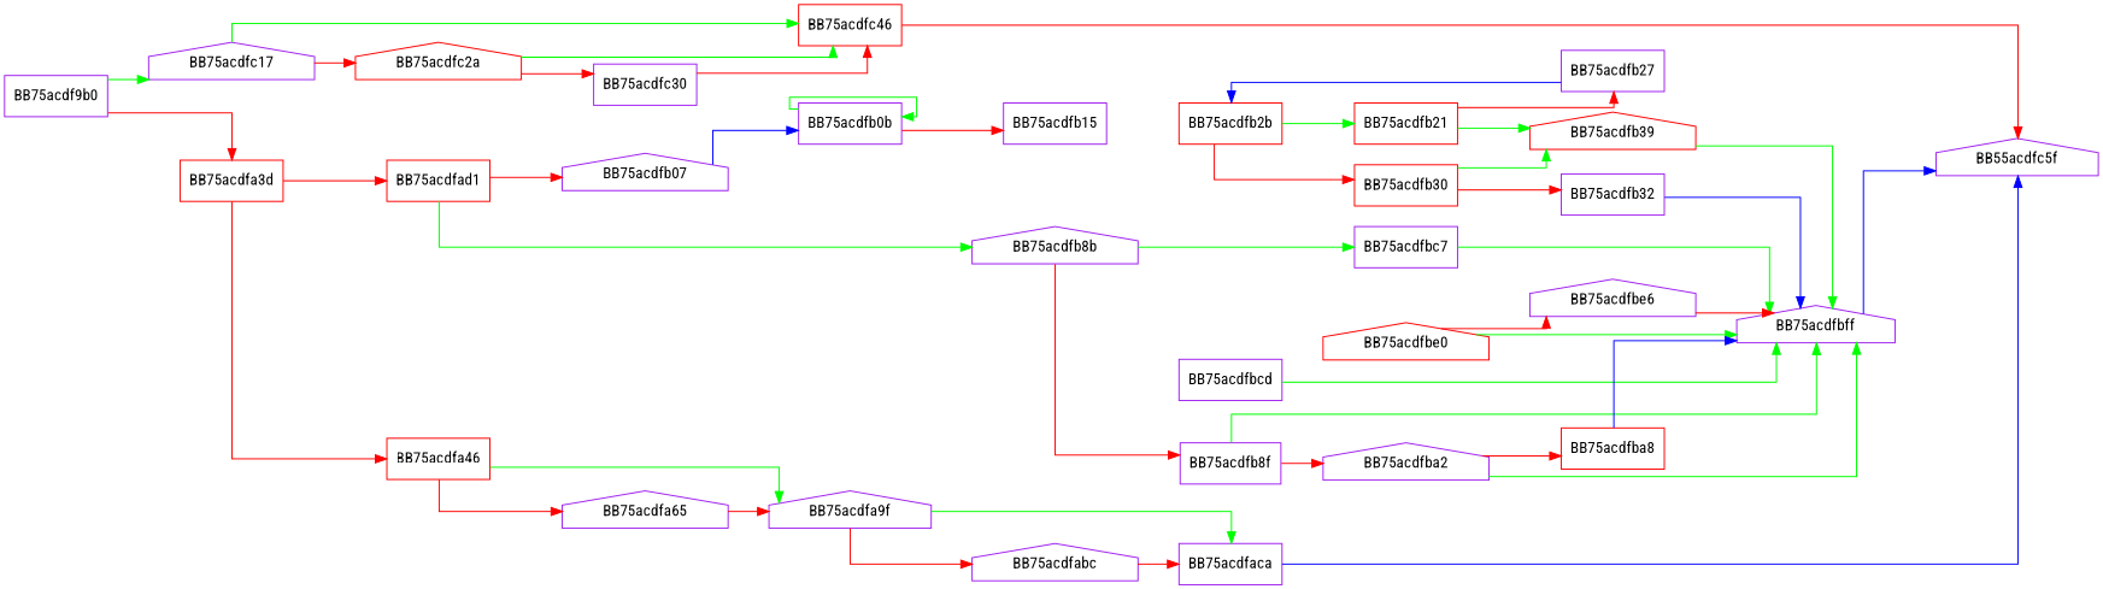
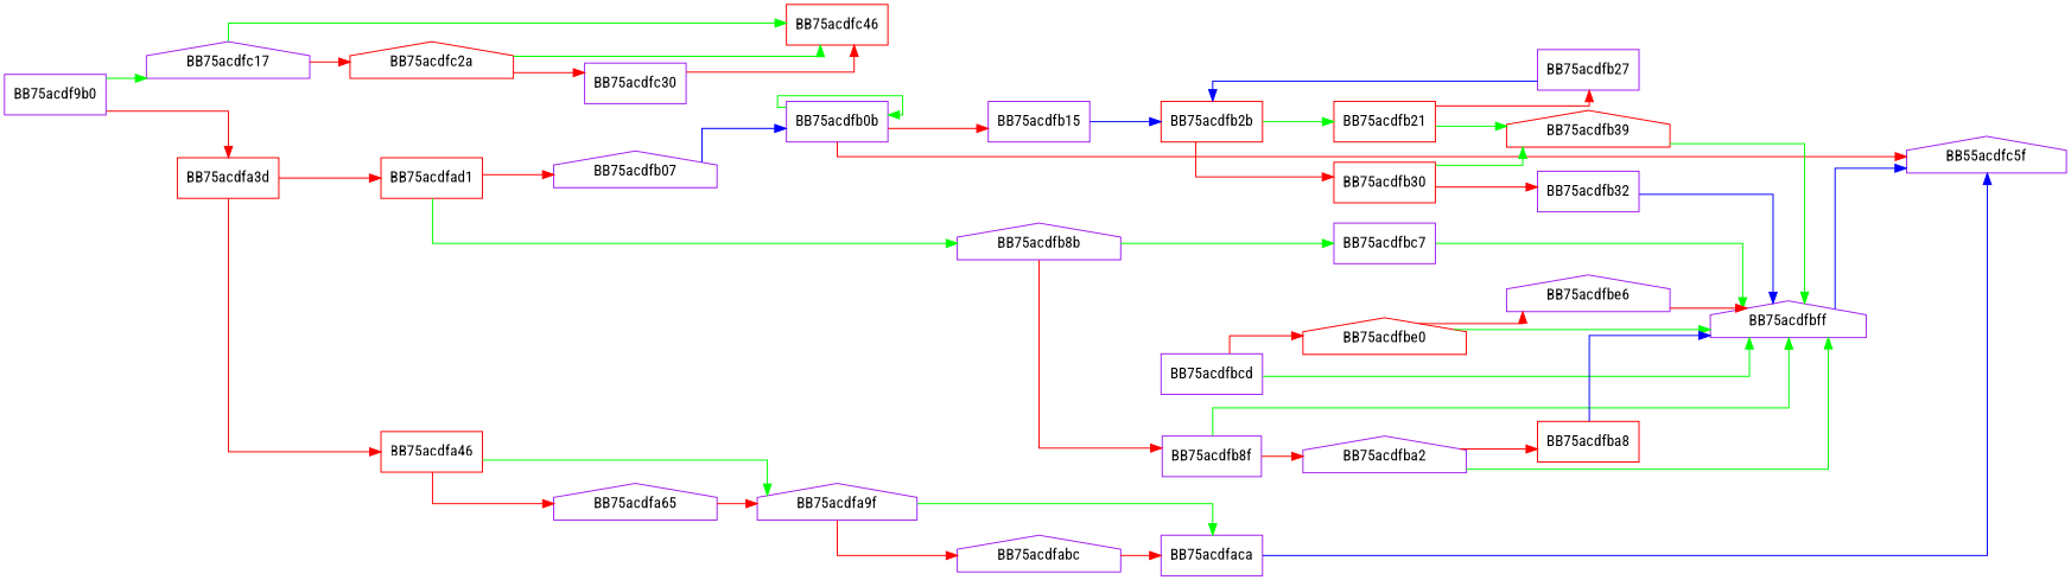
  digraph {
    fontname="Roboto Condensed"
    rankdir=LR
    splines=ortho
    node [color=purple fontname="Roboto Condensed" shape=box]
    edge [color=red fontname="Roboto Condensed"]
    BB75acdfc17 [shape=house]
    BB75acdf9b0
    BB75acdfa3d [color=red]
    BB75acdfc46 [color=red]
    BB75acdfc2a [color=red shape=house]
    BB75acdfad1 [color=red]
    BB75acdfa46 [color=red]
    n8 [label=BB55acdfc5f shape=house]
    BB75acdfc30
    BB75acdfb8b [shape=house]
    BB75acdfb07 [shape=house]
    BB75acdfa9f [shape=house]
    BB75acdfa65 [shape=house]
    BB75acdfbc7
    BB75acdfb8f
    BB75acdfb0b
    BB75acdfaca
    BB75acdfabc [shape=house]
    BB75acdfbff [shape=house]
    BB75acdfba2 [shape=house]
    BB75acdfb15
    BB75acdfb2b [color=red]
    BB75acdfb21 [color=red]
    BB75acdfb30 [color=red]
    BB75acdfb39 [color=red shape=house]
    BB75acdfb27
    BB75acdfb32
    BB75acdfbcd
    BB75acdfbe0 [color=red shape=house]
    BB75acdfba8 [color=red]
    BB75acdfbe6 [shape=house]
    BB75acdfc17 -> BB75acdfc46 [color=green]
    BB75acdfc17 -> BB75acdfc2a
    BB75acdf9b0 -> BB75acdfc17 [color=green]
    BB75acdf9b0 -> BB75acdfa3d
    BB75acdfa3d -> BB75acdfad1
    BB75acdfa3d -> BB75acdfa46
-   BB75acdfc46 -> n8
+   BB75acdfb0b -> n8
    BB75acdfc2a -> BB75acdfc46 [color=green]
    BB75acdfc2a -> BB75acdfc30
    BB75acdfad1 -> BB75acdfb8b [color=green]
    BB75acdfad1 -> BB75acdfb07
    BB75acdfa46 -> BB75acdfa9f [color=green]
    BB75acdfa46 -> BB75acdfa65
    BB75acdfc30 -> BB75acdfc46
    BB75acdfb8b -> BB75acdfbc7 [color=green]
    BB75acdfb8b -> BB75acdfb8f
    BB75acdfb07 -> BB75acdfb0b [color=blue]
    BB75acdfa9f -> BB75acdfaca [color=green]
    BB75acdfa9f -> BB75acdfabc
    BB75acdfa65 -> BB75acdfa9f
    BB75acdfbc7 -> BB75acdfbff [color=green]
    BB75acdfb8f -> BB75acdfbff [color=green]
    BB75acdfb8f -> BB75acdfba2
    BB75acdfb0b -> BB75acdfb0b [color=green]
    BB75acdfb0b -> BB75acdfb15
    BB75acdfaca -> n8 [color=blue]
    BB75acdfabc -> BB75acdfaca
    BB75acdfbff -> n8 [color=blue]
    BB75acdfba2 -> BB75acdfbff [color=green]
    BB75acdfba2 -> BB75acdfba8
+   BB75acdfb15 -> BB75acdfb2b [color=blue]
    BB75acdfb2b -> BB75acdfb21 [color=green]
    BB75acdfb2b -> BB75acdfb30
    BB75acdfb21 -> BB75acdfb39 [color=green]
    BB75acdfb21 -> BB75acdfb27
    BB75acdfb30 -> BB75acdfb39 [color=green]
    BB75acdfb30 -> BB75acdfb32
    BB75acdfb39 -> BB75acdfbff [color=green]
    BB75acdfb27 -> BB75acdfb2b [color=blue]
    BB75acdfb32 -> BB75acdfbff [color=blue]
    BB75acdfbcd -> BB75acdfbff [color=green]
+   BB75acdfbcd -> BB75acdfbe0
    BB75acdfbe0 -> BB75acdfbff [color=green]
    BB75acdfbe0 -> BB75acdfbe6
    BB75acdfba8 -> BB75acdfbff [color=blue]
    BB75acdfbe6 -> BB75acdfbff
  }
